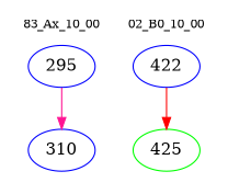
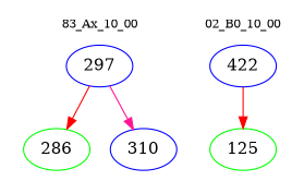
  digraph {
    node [color=blue]
    edge [color=red]
-   n1 [label=295]
+   n1 [label=297]
+   n2 [color=green label=286]
    n3 [label=310]
    n4 [label=422]
-   n5 [color=green label=425]
+   n5 [color=green label=125]
    subgraph cluster_1 {
      color=white
      fontsize=10
      label="83_Ax_10_00"
      n1
+     n2
      n3
    }
    subgraph cluster_2 {
      color=white
      fontsize=10
      label="02_B0_10_00"
      n4
      n5
    }
+   n1 -> n2
    n1 -> n3 [color=deeppink]
    n4 -> n5
  }
